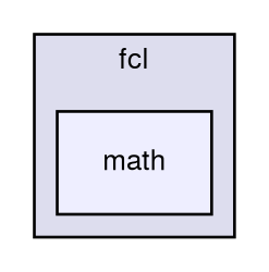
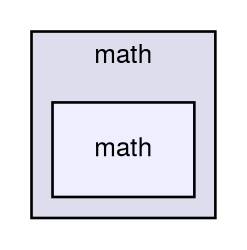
  digraph {
    compound=true
    n1 [fillcolor="#eeeeff" fontname=FreeSans fontsize=10 label=math pencolor=black shape=box style=filled]
    subgraph cluster_1 {
      bgcolor="#ddddee"
      fontname=FreeSans
      fontsize=10
-     label=fcl
+     label=math
      pencolor=black
      n1
    }
  }
